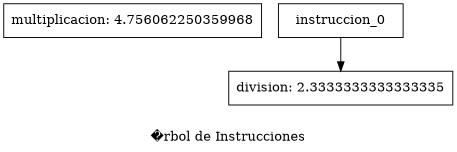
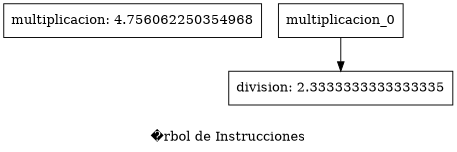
  digraph {
    label="�rbol de Instrucciones"
    node [shape=box]
-   n1 [label="multiplicacion: 4.756062250359968"]
+   n1 [label="multiplicacion: 4.756062250354968"]
    n2 [label="division: 2.3333333333333335"]
-   instruccion_0
+   instruccion_0 [label=multiplicacion_0]
    instruccion_0 -> n2
  }
